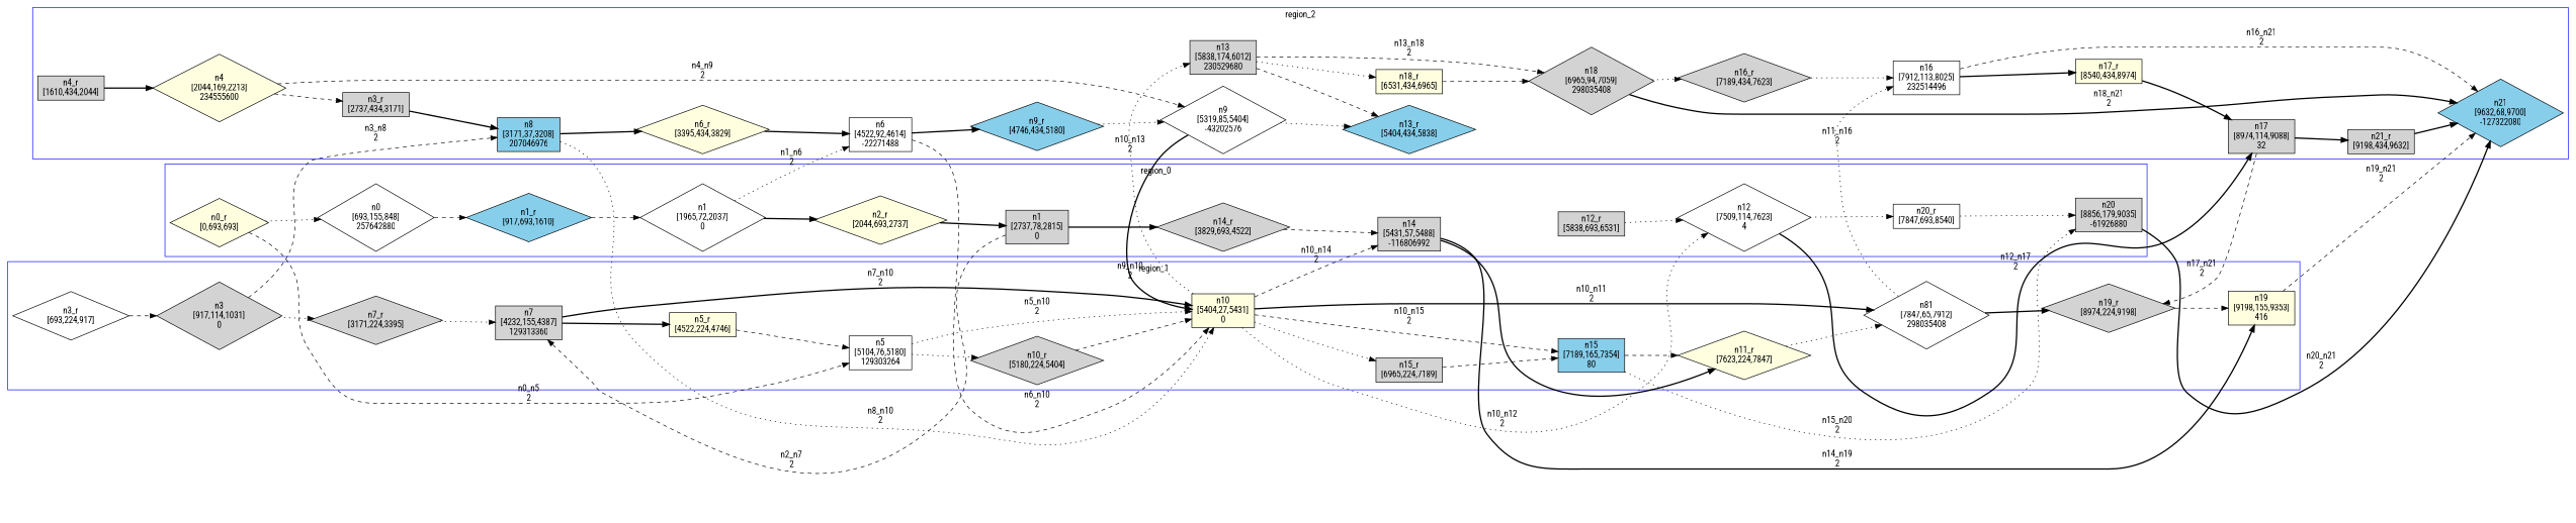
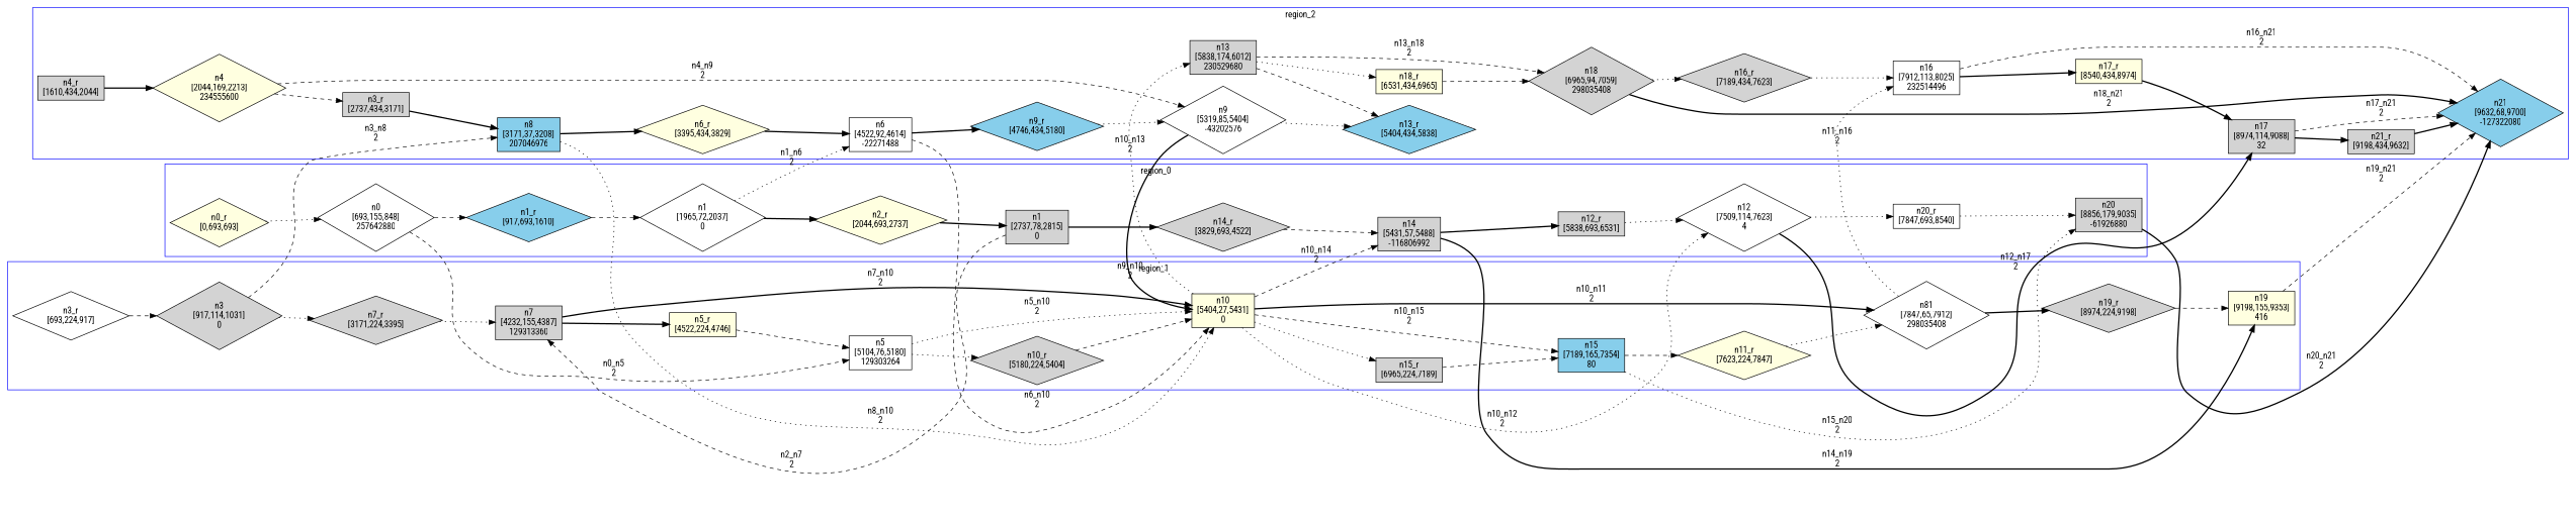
  digraph {
    fontname="Roboto Condensed"
    rankdir=LR
    node [fillcolor=lightgrey fontname="Roboto Condensed" shape=diamond style=filled]
    edge [fontname="Roboto Condensed" style=dashed]
    n1 [fillcolor=lightyellow label="n0_r\n[0,693,693]"]
    n2 [fillcolor=white label="n0\n[693,155,848]\n257642880"]
    n3 [fillcolor=skyblue label="n1_r\n[917,693,1610]"]
    n4 [fillcolor=white label="n1\n[1965,72,2037]\n0"]
    n5 [fillcolor=lightyellow label="n2_r\n[2044,693,2737]"]
    n6 [label="n1\n[2737,78,2815]\n0" shape=box]
    n7 [label="n14_r\n[3829,693,4522]"]
    n8 [label="n14\n[5431,57,5488]\n-116806992" shape=box]
    n9 [label="n12_r\n[5838,693,6531]" shape=box]
    n10 [fillcolor=white label="n12\n[7509,114,7623]\n4"]
    n11 [fillcolor=white label="n20_r\n[7847,693,8540]" shape=box]
    n12 [label="n20\n[8856,179,9035]\n-61926880" shape=box]
    n13 [fillcolor=white label="n3_r\n[693,224,917]"]
    n14 [label="n3\n[917,114,1031]\n0"]
    n15 [label="n7_r\n[3171,224,3395]"]
    n16 [label="n7\n[4232,155,4387]\n129313360" shape=box]
    n17 [fillcolor=lightyellow label="n5_r\n[4522,224,4746]" shape=box]
    n18 [fillcolor=white label="n5\n[5104,76,5180]\n129303264" shape=box]
    n19 [label="n10_r\n[5180,224,5404]"]
    n20 [fillcolor=lightyellow label="n10\n[5404,27,5431]\n0" shape=box]
    n21 [label="n15_r\n[6965,224,7189]" shape=box]
    n22 [fillcolor=skyblue label="n15\n[7189,165,7354]\n80" shape=box]
    n23 [fillcolor=lightyellow label="n11_r\n[7623,224,7847]"]
    n24 [fillcolor=white label="n81\n[7847,65,7912]\n298035408"]
    n25 [label="n19_r\n[8974,224,9198]"]
    n26 [fillcolor=lightyellow label="n19\n[9198,155,9353]\n416" shape=box]
    n27 [label="n4_r\n[1610,434,2044]" shape=box]
    n28 [fillcolor=lightyellow label="n4\n[2044,169,2213]\n234555600"]
    n29 [label="n3_r\n[2737,434,3171]" shape=box]
    n30 [fillcolor=skyblue label="n8\n[3171,37,3208]\n207046976" shape=box]
    n31 [fillcolor=lightyellow label="n6_r\n[3395,434,3829]"]
    n32 [fillcolor=white label="n6\n[4522,92,4614]\n-22271488" shape=box]
    n33 [fillcolor=skyblue label="n9_r\n[4746,434,5180]"]
    n34 [fillcolor=white label="n9\n[5319,85,5404]\n-43202576"]
    n35 [fillcolor=skyblue label="n13_r\n[5404,434,5838]"]
    n36 [label="n13\n[5838,174,6012]\n230529680" shape=box]
    n37 [fillcolor=lightyellow label="n18_r\n[6531,434,6965]" shape=box]
    n38 [label="n18\n[6965,94,7059]\n298035408"]
    n39 [label="n16_r\n[7189,434,7623]"]
    n40 [fillcolor=white label="n16\n[7912,113,8025]\n232514496" shape=box]
    n41 [fillcolor=lightyellow label="n17_r\n[8540,434,8974]" shape=box]
    n42 [label="n17\n[8974,114,9088]\n32" shape=box]
    n43 [label="n21_r\n[9198,434,9632]" shape=box]
    n44 [fillcolor=skyblue label="n21\n[9632,68,9700]\n-127322080"]
    subgraph cluster_1 {
      color=blue
      label=region_0
      stytle=filled
      n1
      n2
      n3
      n4
      n5
      n6
      n7
      n8
      n9
      n10
      n11
      n12
    }
    subgraph cluster_2 {
      color=blue
      label=region_1
      stytle=filled
      n13
      n14
      n15
      n16
      n17
      n18
      n19
      n20
      n21
      n22
      n23
      n24
      n25
      n26
    }
    subgraph cluster_3 {
      color=blue
      label=region_2
      stytle=filled
      n27
      n28
      n29
      n30
      n31
      n32
      n33
      n34
      n35
      n36
      n37
      n38
      n39
      n40
      n41
      n42
      n43
      n44
    }
    n1 -> n2 [style=dotted]
    n2 -> n3
-   n1 -> n18 [label="n0_n5\n2"]
+   n2 -> n18 [label="n0_n5\n2"]
    n3 -> n4
    n4 -> n5 [style=bold]
    n4 -> n32 [label="n1_n6\n2" style=dotted]
    n5 -> n6 [style=bold]
    n6 -> n7 [style=bold]
    n6 -> n16 [label="n2_n7\n2"]
    n7 -> n8
-   n8 -> n23 [style=bold]
+   n8 -> n9 [style=bold]
    n8 -> n26 [label="n14_n19\n2" style=bold]
    n9 -> n10 [style=dotted]
    n10 -> n11 [style=dotted]
    n10 -> n42 [label="n12_n17\n2" style=bold]
    n11 -> n12 [style=dotted]
    n12 -> n44 [label="n20_n21\n2" style=bold]
    n13 -> n14
    n14 -> n15 [style=dotted]
    n14 -> n30 [label="n3_n8\n2"]
    n15 -> n16 [style=dotted]
    n16 -> n17 [style=bold]
    n16 -> n20 [label="n7_n10\n2" style=bold]
    n17 -> n18
    n18 -> n19 [style=dotted]
    n18 -> n20 [label="n5_n10\n2" style=dotted]
    n19 -> n20
    n20 -> n8 [label="n10_n14\n2"]
    n20 -> n10 [label="n10_n12\n2" style=dotted]
    n20 -> n21 [style=dotted]
    n20 -> n22 [label="n10_n15\n2"]
    n20 -> n24 [label="n10_n11\n2" style=bold]
    n20 -> n36 [label="n10_n13\n2" style=dotted]
    n21 -> n22
    n22 -> n12 [label="n15_n20\n2" style=dotted]
    n22 -> n23
    n23 -> n24 [style=dotted]
    n24 -> n25 [style=bold]
    n24 -> n40 [label="n11_n16\n2" style=dotted]
    n25 -> n26
    n26 -> n44 [label="n19_n21\n2"]
    n27 -> n28 [style=bold]
    n28 -> n29
    n28 -> n34 [label="n4_n9\n2"]
    n29 -> n30 [style=bold]
    n30 -> n20 [label="n8_n10\n2" style=dotted]
    n30 -> n31 [style=bold]
    n31 -> n32 [style=bold]
    n32 -> n20 [label="n6_n10\n2"]
    n32 -> n33 [style=bold]
    n33 -> n34 [style=dotted]
    n34 -> n20 [label="n9_n10\n2" style=bold]
    n34 -> n35 [style=dotted]
    n36 -> n35
    n36 -> n37 [style=dotted]
    n36 -> n38 [label="n13_n18\n2"]
    n37 -> n38
    n38 -> n39 [style=dotted]
    n38 -> n44 [label="n18_n21\n2" style=bold]
    n39 -> n40 [style=dotted]
    n40 -> n41 [style=bold]
    n40 -> n44 [label="n16_n21\n2"]
    n41 -> n42 [style=bold]
    n42 -> n43 [style=bold]
-   n42 -> n25 [label="n17_n21\n2"]
+   n42 -> n44 [label="n17_n21\n2"]
    n43 -> n44 [style=bold]
  }
